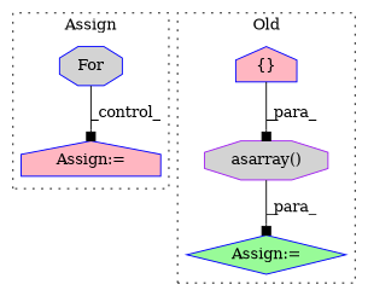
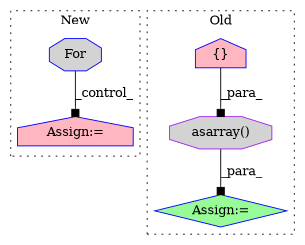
  digraph {
    node [a=68 l=3 shape=octagon style=filled fillcolor=lightgrey color=blue]
    edge [arrowhead=box]
    n1 [a=107 l="4,77" label=For s="16842,16875"]
    n2 [label="Assign:=" s=17438 shape=house fillcolor=lightpink]
    n3 [a=75 l="11,1" label="asarray()" s="17952,18013" color=purple]
    n4 [a=59 l="1,0" label="{}" s="17964,17986" shape=house fillcolor=lightpink]
    n5 [label="Assign:=" s=17909 shape=diamond fillcolor=palegreen]
    subgraph cluster_1 {
-     label=Assign
+     label=New
      style=dotted
      n1
      n2
    }
    subgraph cluster_2 {
      label=Old
      style=dotted
      n3
      n4
      n5
    }
    n1 -> n2 [label=_control_]
    n3 -> n5 [label=_para_]
    n4 -> n3 [label=_para_]
  }
